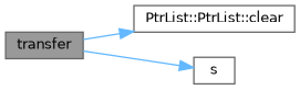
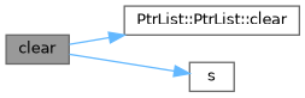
  digraph {
    rankdir=LR
    node [color=grey40 fillcolor=white fontname=Helvetica fontsize=10 shape=box style=filled]
    edge [color=steelblue1 fontname=Helvetica fontsize=10 labelfontname=Helvetica labelfontsize=10 style=solid]
-   n1 [color=gray40 fillcolor=grey60 fontcolor=black height=0.2 label=transfer width=0.4]
+   n1 [color=gray40 fillcolor=grey60 fontcolor=black height=0.2 label=clear width=0.4]
    n2 [height=0.2 label="PtrList::PtrList::clear" width=0.4]
    n3 [height=0.2 label=s width=0.4]
    n1 -> n2
    n1 -> n3
  }
